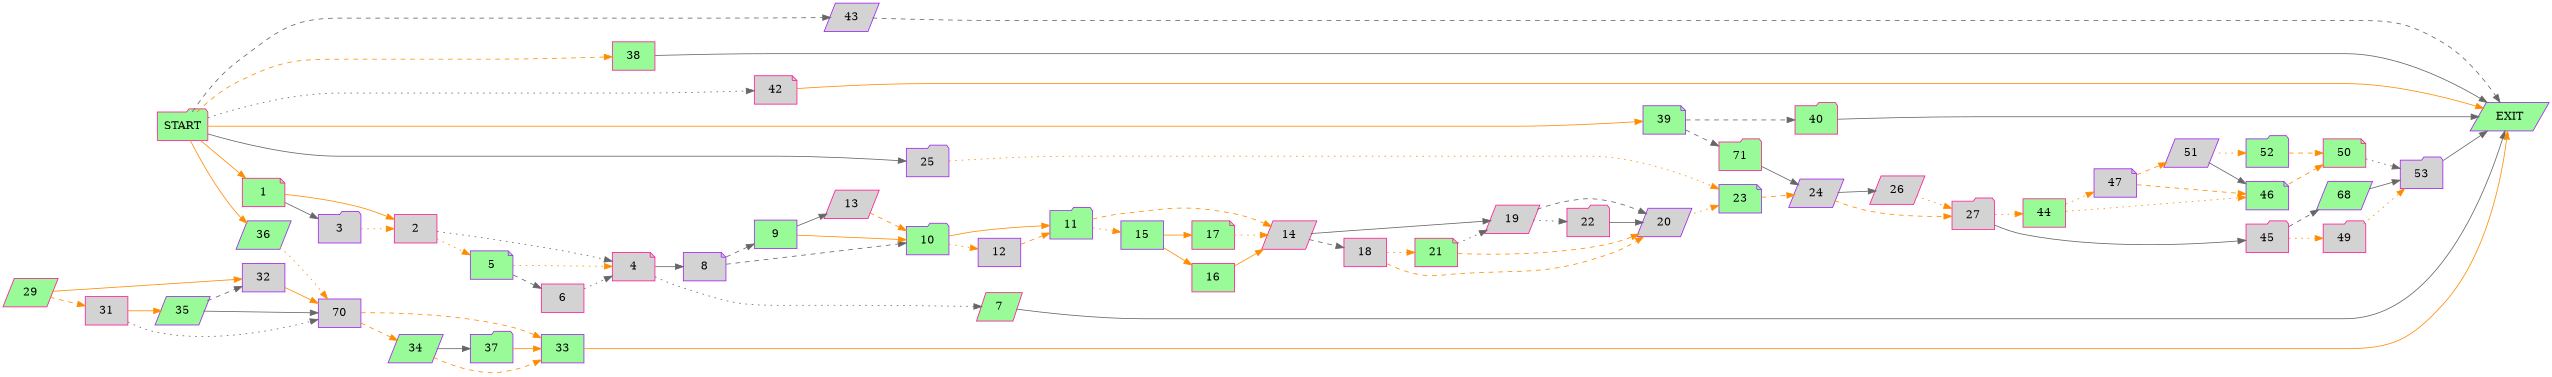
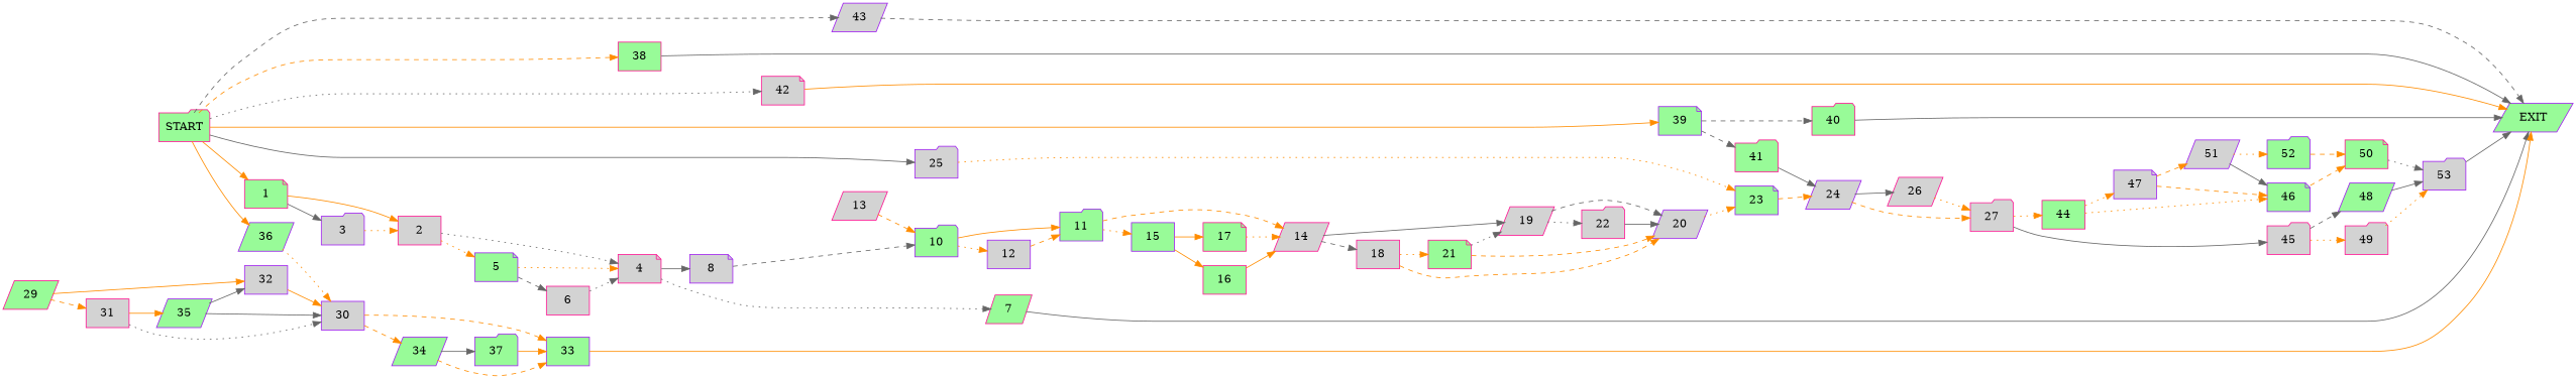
  digraph {
    rankdir=LR
    node [color=purple fillcolor=palegreen shape=parallelogram style=filled]
    edge [color=darkorange style=solid]
    n1 [color=deeppink label=START shape=folder]
    1 [color=deeppink shape=note]
    25 [fillcolor=lightgrey shape=folder]
    36
    38 [color=deeppink shape=box]
    39 [shape=note]
    42 [color=deeppink fillcolor=lightgrey shape=note]
    43 [fillcolor=lightgrey]
    2 [color=deeppink fillcolor=lightgrey shape=box]
    3 [fillcolor=lightgrey shape=folder]
    23 [shape=note]
-   30 [fillcolor=lightgrey shape=box label=70]
+   30 [fillcolor=lightgrey shape=box]
    n13 [label=EXIT]
    40 [color=deeppink shape=folder]
-   41 [color=deeppink shape=folder label=71]
+   41 [color=deeppink shape=folder]
    4 [color=deeppink fillcolor=lightgrey shape=note]
    5 [shape=note]
    7 [color=deeppink]
    8 [fillcolor=lightgrey shape=note]
    6 [color=deeppink fillcolor=lightgrey shape=box]
-   9 [shape=box]
    10 [shape=folder]
    13 [color=deeppink fillcolor=lightgrey]
    11 [shape=folder]
    12 [fillcolor=lightgrey shape=box]
    14 [color=deeppink fillcolor=lightgrey]
    15 [shape=box]
    18 [color=deeppink fillcolor=lightgrey shape=box]
    19 [color=deeppink fillcolor=lightgrey]
    16 [color=deeppink shape=box]
    17 [color=deeppink shape=note]
    20 [fillcolor=lightgrey]
    21 [color=deeppink shape=note]
    22 [color=deeppink fillcolor=lightgrey shape=folder]
    24 [fillcolor=lightgrey]
    26 [color=deeppink fillcolor=lightgrey]
    27 [color=deeppink fillcolor=lightgrey shape=folder]
    44 [color=deeppink shape=box]
    45 [color=deeppink fillcolor=lightgrey shape=folder]
    46 [shape=note]
    47 [fillcolor=lightgrey shape=note]
-   48 [label=68]
+   48
    49 [color=deeppink fillcolor=lightgrey shape=folder]
    29 [color=deeppink]
    31 [color=deeppink fillcolor=lightgrey shape=box]
    32 [fillcolor=lightgrey shape=box]
    33 [shape=box]
    34
    35
    37 [shape=folder]
    50 [color=deeppink shape=note]
    51 [fillcolor=lightgrey]
    53 [fillcolor=lightgrey shape=folder]
    52 [shape=folder]
    n1 -> 1
    n1 -> 25 [color=gray40]
    n1 -> 36
    n1 -> 38 [style=dashed]
    n1 -> 39
    n1 -> 42 [color=gray40 style=dotted]
    n1 -> 43 [color=gray40 style=dashed]
    1 -> 2
    1 -> 3 [color=gray40]
    25 -> 23 [style=dotted]
    36 -> 30 [style=dotted]
    38 -> n13 [color=gray40]
    39 -> 40 [color=gray40 style=dashed]
    39 -> 41 [color=gray40 style=dashed]
    42 -> n13
    43 -> n13 [color=gray40 style=dashed]
    2 -> 4 [color=gray40 style=dotted]
    2 -> 5 [style=dotted]
    3 -> 2 [style=dotted]
    23 -> 24 [style=dashed]
    30 -> 33 [style=dashed]
    30 -> 34 [style=dashed]
    40 -> n13 [color=gray40]
    41 -> 24 [color=gray40]
    4 -> 7 [color=gray40 style=dotted]
    4 -> 8 [color=gray40]
    5 -> 4 [style=dotted]
    5 -> 6 [color=gray40 style=dashed]
    7 -> n13 [color=gray40]
-   8 -> 9 [color=gray40 style=dashed]
    8 -> 10 [color=gray40 style=dashed]
    6 -> 4 [color=gray40 style=dotted]
-   9 -> 10
-   9 -> 13 [color=gray40]
    10 -> 11
    10 -> 12 [style=dotted]
    13 -> 10 [style=dashed]
    11 -> 14 [style=dashed]
    11 -> 15 [style=dotted]
    12 -> 11 [style=dashed]
    14 -> 18 [color=gray40 style=dashed]
    14 -> 19 [color=gray40]
    15 -> 16
    15 -> 17
    18 -> 20 [style=dashed]
    18 -> 21 [style=dotted]
    19 -> 20 [color=gray40 style=dashed]
    19 -> 22 [color=gray40 style=dotted]
    16 -> 14
    17 -> 14 [style=dotted]
    20 -> 23 [style=dotted]
    21 -> 19 [color=gray40 style=dotted]
    21 -> 20 [style=dashed]
    22 -> 20 [color=gray40]
    24 -> 26 [color=gray40]
    24 -> 27 [style=dashed]
    26 -> 27 [style=dotted]
    27 -> 44 [style=dotted]
    27 -> 45 [color=gray40]
    44 -> 46 [style=dotted]
    44 -> 47 [style=dotted]
    45 -> 48 [color=gray40 style=dashed]
    45 -> 49 [style=dotted]
    46 -> 50 [style=dashed]
    47 -> 46 [style=dashed]
    47 -> 51 [style=dashed]
    48 -> 53 [color=gray40]
    49 -> 53 [style=dotted]
    29 -> 31 [style=dashed]
    29 -> 32
    31 -> 30 [color=gray40 style=dotted]
    31 -> 35
    32 -> 30
    33 -> n13
    34 -> 33 [style=dashed]
    34 -> 37 [color=gray40]
    35 -> 30 [color=gray40]
-   35 -> 32 [color=gray40 style=dashed]
+   35 -> 32 [color=gray40]
    37 -> 33
    50 -> 53 [color=gray40 style=dotted]
    51 -> 46 [color=gray40]
    51 -> 52 [style=dotted]
    53 -> n13 [color=gray40]
    52 -> 50 [style=dashed]
  }
